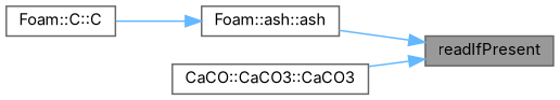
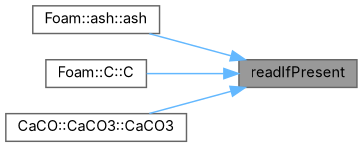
  digraph {
    fontname=Inter
    rankdir=RL
    node [color=grey40 fillcolor=white fontname=Inter fontsize=10 shape=box style=filled]
    edge [color=steelblue1 dir=back fontname=Inter fontsize=10 labelfontname=Helvetica labelfontsize=10 style=solid]
    n1 [color=gray40 fillcolor=grey60 fontcolor=black height=0.2 label=readIfPresent width=0.4]
    n2 [height=0.2 label="Foam::ash::ash" width=0.4]
    n3 [height=0.2 label="Foam::C::C" width=0.4]
    n4 [height=0.2 label="CaCO::CaCO3::CaCO3" width=0.4]
    n1 -> n2
-   n2 -> n3
+   n1 -> n3
    n1 -> n4
  }
